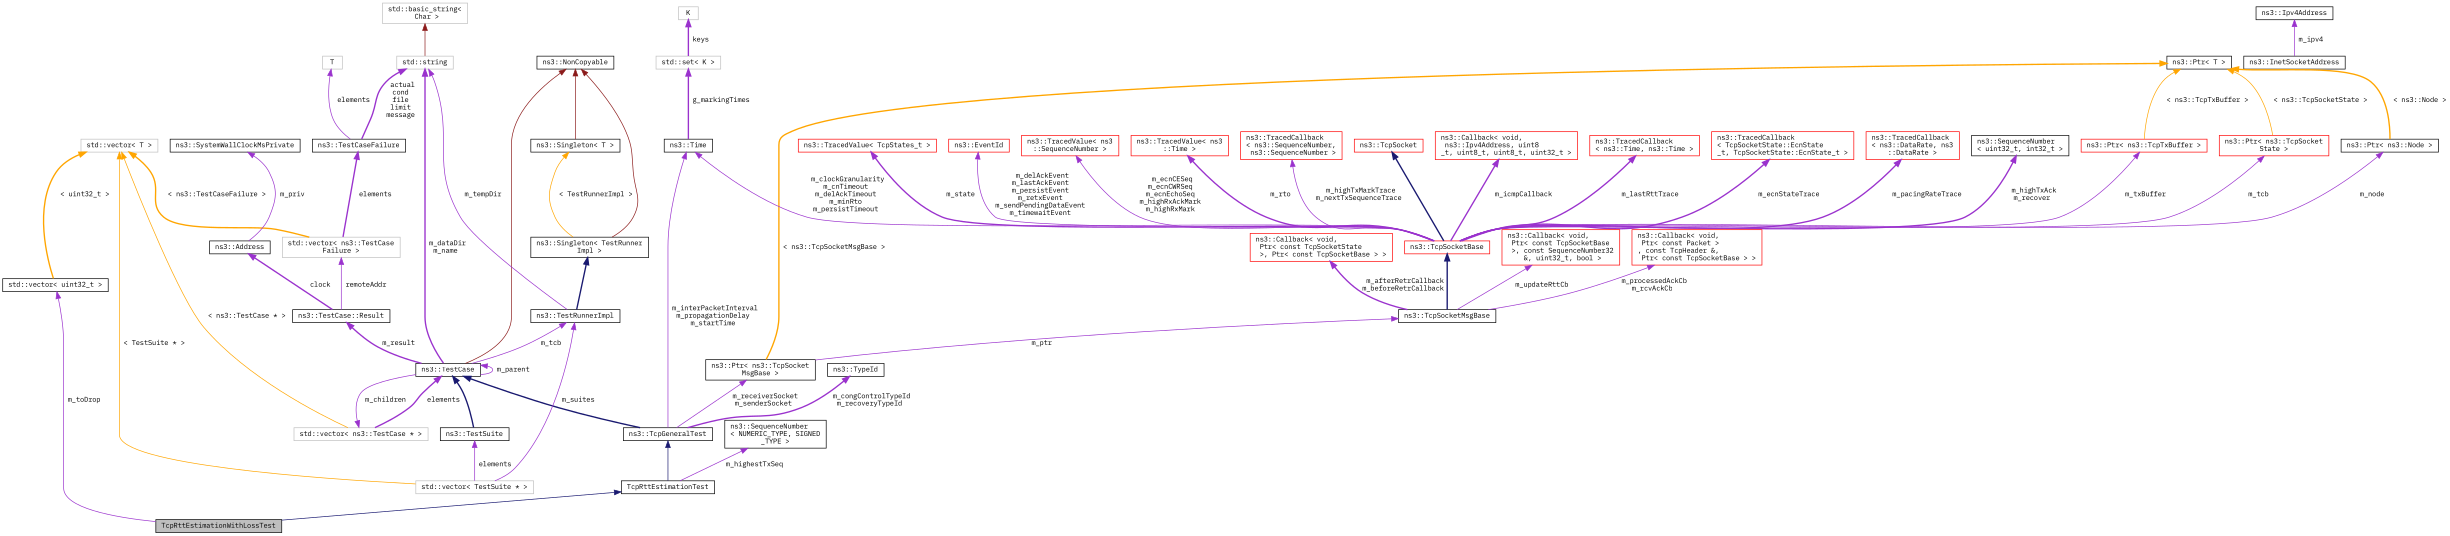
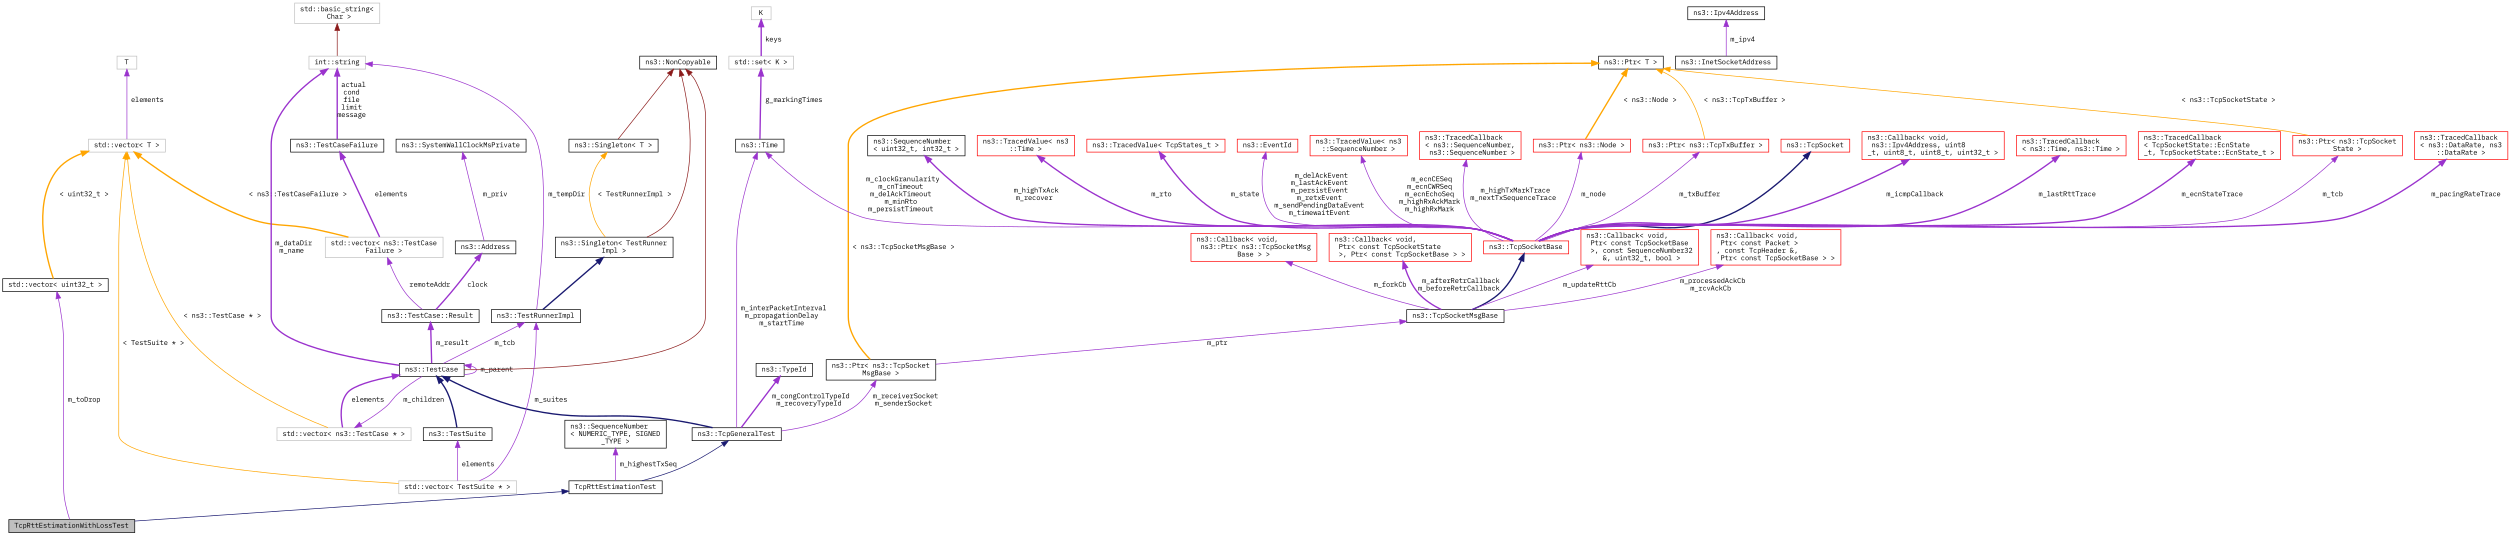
  digraph {
    fontname="IBM Plex Mono"
    node [color=black fillcolor=white fontname="IBM Plex Mono" fontsize=10 shape=record style=filled]
    edge [color=darkorchid3 dir=back fontname="IBM Plex Mono" fontsize=10 labelfontname=Helvetica labelfontsize=10 style=solid]
    n1 [fillcolor=grey75 fontcolor=black height=0.2 label=TcpRttEstimationWithLossTest width=0.4]
    n2 [height=0.2 label=TcpRttEstimationTest width=0.4]
    n3 [height=0.2 label="ns3::TcpGeneralTest" width=0.4]
    n4 [height=0.2 label="ns3::TestCase" width=0.4]
    n5 [color=grey75 height=0.2 label="std::vector\< ns3::TestCase * \>" width=0.4]
    n6 [height=0.2 label="ns3::TestSuite" width=0.4]
    n7 [color=grey75 height=0.2 label="std::vector\< TestSuite * \>" width=0.4]
    n8 [height=0.2 label="ns3::NonCopyable" width=0.4]
    n9 [height=0.2 label="ns3::Singleton\< TestRunner\lImpl \>" width=0.4]
    n10 [height=0.2 label="ns3::Singleton\< T \>" width=0.4]
    n11 [height=0.2 label="ns3::TestRunnerImpl" width=0.4]
    n12 [color=grey75 height=0.2 label="std::vector\< T \>" width=0.4]
    n13 [color=grey75 height=0.2 label="std::vector\< ns3::TestCase\lFailure \>" width=0.4]
    n14 [height=0.2 label="std::vector\< uint32_t \>" width=0.4]
    n15 [height=0.2 label="ns3::TestCase::Result" width=0.4]
    n16 [color=grey75 height=0.2 label=T width=0.4]
-   n17 [color=grey75 height=0.2 label="std::string" width=0.4]
+   n17 [color=grey75 height=0.2 label="int::string" width=0.4]
    n18 [height=0.2 label="ns3::TestCaseFailure" width=0.4]
    n19 [color=grey75 height=0.2 label="std::basic_string\<\l Char \>" width=0.4]
    n20 [height=0.2 label="ns3::Address" width=0.4]
    n21 [height=0.2 label="ns3::SystemWallClockMsPrivate" width=0.4]
    n22 [height=0.2 label="ns3::InetSocketAddress" width=0.4]
    n23 [height=0.2 label="ns3::Ipv4Address" width=0.4]
    n24 [height=0.2 label="ns3::Ptr\< ns3::TcpSocket\lMsgBase \>" width=0.4]
    n25 [height=0.2 label="ns3::TcpSocketMsgBase" width=0.4]
    n26 [color=red height=0.2 label="ns3::TcpSocketBase" width=0.4]
    n27 [color=red height=0.2 label="ns3::TcpSocket" width=0.4]
    n28 [color=red height=0.2 label="ns3::Callback\< void,\l ns3::Ipv4Address, uint8\l_t, uint8_t, uint8_t, uint32_t \>" width=0.4]
    n29 [color=red height=0.2 label="ns3::TracedCallback\l\< ns3::Time, ns3::Time \>" width=0.4]
    n30 [color=red height=0.2 label="ns3::TracedCallback\l\< TcpSocketState::EcnState\l_t, TcpSocketState::EcnState_t \>" width=0.4]
    n31 [color=red height=0.2 label="ns3::TracedCallback\l\< ns3::DataRate, ns3\l::DataRate \>" width=0.4]
    n32 [height=0.2 label="ns3::SequenceNumber\l\< uint32_t, int32_t \>" width=0.4]
    n33 [height=0.2 label="ns3::SequenceNumber\l\< NUMERIC_TYPE, SIGNED\l_TYPE \>" width=0.4]
    n34 [color=red height=0.2 label="ns3::Ptr\< ns3::TcpTxBuffer \>" width=0.4]
    n35 [height=0.2 label="ns3::Ptr\< T \>" width=0.4]
    n36 [color=red height=0.2 label="ns3::Ptr\< ns3::TcpSocket\lState \>" width=0.4]
-   n37 [height=0.2 label="ns3::Ptr\< ns3::Node \>" width=0.4]
+   n37 [color=red height=0.2 label="ns3::Ptr\< ns3::Node \>" width=0.4]
    n38 [color=red height=0.2 label="ns3::TracedValue\< TcpStates_t \>" width=0.4]
    n39 [color=red height=0.2 label="ns3::EventId" width=0.4]
    n40 [color=red height=0.2 label="ns3::TracedValue\< ns3\l::SequenceNumber \>" width=0.4]
    n41 [color=red height=0.2 label="ns3::TracedValue\< ns3\l::Time \>" width=0.4]
    n42 [color=red height=0.2 label="ns3::TracedCallback\l\< ns3::SequenceNumber,\l ns3::SequenceNumber \>" width=0.4]
    n43 [height=0.2 label="ns3::Time" width=0.4]
    n44 [color=grey75 height=0.2 label="std::set\< K \>" width=0.4]
    n45 [color=grey75 height=0.2 label=K width=0.4]
    n46 [color=red height=0.2 label="ns3::Callback\< void,\l Ptr\< const TcpSocketBase\l \>, const SequenceNumber32\l &, uint32_t, bool \>" width=0.4]
    n47 [color=red height=0.2 label="ns3::Callback\< void,\l Ptr\< const Packet \>\l, const TcpHeader &,\l Ptr\< const TcpSocketBase \> \>" width=0.4]
+   n48 [color=red height=0.2 label="ns3::Callback\< void,\l ns3::Ptr\< ns3::TcpSocketMsg\lBase \> \>" width=0.4]
    n49 [color=red height=0.2 label="ns3::Callback\< void,\l Ptr\< const TcpSocketState\l \>, Ptr\< const TcpSocketBase \> \>" width=0.4]
    n50 [height=0.2 label="ns3::TypeId" width=0.4]
    n2 -> n1 [color=midnightblue]
    n3 -> n2 [color=midnightblue]
    n4 -> n3 [color=midnightblue style=bold]
    n4 -> n4 [label=" m_parent"]
    n4 -> n5 [label=" elements" style=bold]
    n4 -> n6 [color=midnightblue style=bold]
    n5 -> n4 [label=" m_children"]
    n6 -> n7 [label=" elements"]
    n8 -> n4 [color=firebrick4]
    n8 -> n9 [color=firebrick4]
    n8 -> n10 [color=firebrick4]
    n9 -> n11 [color=midnightblue style=bold]
    n10 -> n9 [color=orange label=" \< TestRunnerImpl \>"]
    n11 -> n4 [label=" m_tcb"]
    n11 -> n7 [label=" m_suites"]
    n12 -> n5 [color=orange label=" \< ns3::TestCase * \>"]
    n12 -> n7 [color=orange label=" \< TestSuite * \>"]
    n12 -> n13 [color=orange label=" \< ns3::TestCaseFailure \>" style=bold]
    n12 -> n14 [color=orange label=" \< uint32_t \>" style=bold]
    n13 -> n15 [label=" remoteAddr"]
    n14 -> n1 [label=" m_toDrop"]
    n15 -> n4 [label=" m_result" style=bold]
-   n16 -> n18 [label=" elements"]
+   n16 -> n12 [label=" elements"]
    n17 -> n4 [label=" m_dataDir\nm_name" style=bold]
    n17 -> n11 [label=" m_tempDir"]
    n17 -> n18 [label=" actual\ncond\nfile\nlimit\nmessage" style=bold]
    n18 -> n13 [label=" elements" style=bold]
    n19 -> n17 [color=firebrick4]
    n20 -> n15 [label=" clock" style=bold]
    n21 -> n20 [label=" m_priv"]
    n23 -> n22 [label=" m_ipv4"]
    n24 -> n3 [label=" m_receiverSocket\nm_senderSocket"]
    n25 -> n24 [label=" m_ptr"]
    n26 -> n25 [color=midnightblue style=bold]
    n27 -> n26 [color=midnightblue style=bold]
    n28 -> n26 [label=" m_icmpCallback" style=bold]
    n29 -> n26 [label=" m_lastRttTrace" style=bold]
    n30 -> n26 [label=" m_ecnStateTrace" style=bold]
    n31 -> n26 [label=" m_pacingRateTrace" style=bold]
    n32 -> n26 [label=" m_highTxAck\nm_recover" style=bold]
    n33 -> n2 [label=" m_highestTxSeq"]
    n34 -> n26 [label=" m_txBuffer"]
    n35 -> n24 [color=orange label=" \< ns3::TcpSocketMsgBase \>" style=bold]
    n35 -> n34 [color=orange label=" \< ns3::TcpTxBuffer \>"]
    n35 -> n36 [color=orange label=" \< ns3::TcpSocketState \>"]
    n35 -> n37 [color=orange label=" \< ns3::Node \>" style=bold]
    n36 -> n26 [label=" m_tcb"]
    n37 -> n26 [label=" m_node"]
    n38 -> n26 [label=" m_state" style=bold]
    n39 -> n26 [label=" m_delAckEvent\nm_lastAckEvent\nm_persistEvent\nm_retxEvent\nm_sendPendingDataEvent\nm_timewaitEvent"]
    n40 -> n26 [label=" m_ecnCESeq\nm_ecnCWRSeq\nm_ecnEchoSeq\nm_highRxAckMark\nm_highRxMark"]
    n41 -> n26 [label=" m_rto" style=bold]
    n42 -> n26 [label=" m_highTxMarkTrace\nm_nextTxSequenceTrace"]
    n43 -> n3 [label=" m_interPacketInterval\nm_propagationDelay\nm_startTime"]
    n43 -> n26 [label=" m_clockGranularity\nm_cnTimeout\nm_delAckTimeout\nm_minRto\nm_persistTimeout"]
    n44 -> n43 [label=" g_markingTimes" style=bold]
    n45 -> n44 [label=" keys" style=bold]
    n46 -> n25 [label=" m_updateRttCb"]
    n47 -> n25 [label=" m_processedAckCb\nm_rcvAckCb"]
+   n48 -> n25 [label=" m_forkCb"]
    n49 -> n25 [label=" m_afterRetrCallback\nm_beforeRetrCallback" style=bold]
    n50 -> n3 [label=" m_congControlTypeId\nm_recoveryTypeId" style=bold]
  }
